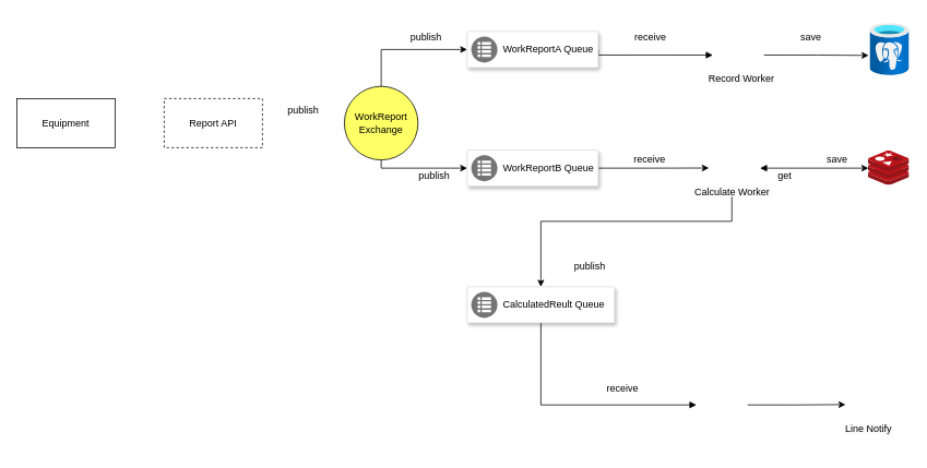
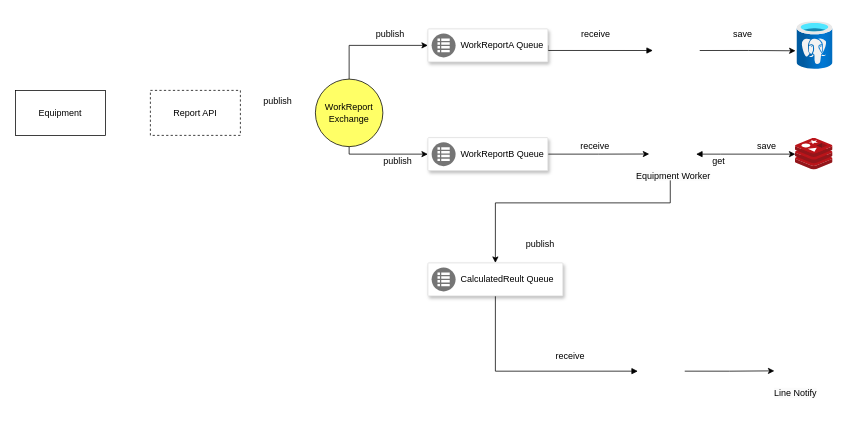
  <mxCell id="0" />
  <mxCell id="1" parent="0" />
  <mxCell id="2" value="Report API" style="rounded=0;whiteSpace=wrap;html=1;dashed=1;" parent="1" vertex="1"><mxGeometry x="200" y="120" width="120" height="60" as="geometry" /></mxCell>
  <mxCell id="3" style="edgeStyle=orthogonalEdgeStyle;rounded=0;orthogonalLoop=1;jettySize=auto;html=1;entryX=1;entryY=0.5;entryDx=0;entryDy=0;startArrow=block;startFill=1;endArrow=none;endFill=0;exitX=0;exitY=0.75;exitDx=0;exitDy=0;" parent="1" source="23" target="31" edge="1"><mxGeometry relative="1" as="geometry"><mxPoint x="820" y="60" as="sourcePoint" /><mxPoint x="740" y="60" as="targetPoint" /><Array as="points"><mxPoint x="730" y="67" /></Array></mxGeometry></mxCell>
  <mxCell id="4" style="edgeStyle=orthogonalEdgeStyle;rounded=0;orthogonalLoop=1;jettySize=auto;html=1;entryX=0.5;entryY=1;entryDx=0;entryDy=0;startArrow=block;startFill=1;endArrow=none;endFill=0;exitX=0;exitY=0.75;exitDx=0;exitDy=0;" parent="1" source="26" target="35" edge="1"><mxGeometry relative="1" as="geometry"><mxPoint x="820" y="490" as="sourcePoint" /><mxPoint x="695" y="400" as="targetPoint" /><Array as="points"><mxPoint x="660" y="494" /></Array></mxGeometry></mxCell>
  <mxCell id="5" style="edgeStyle=orthogonalEdgeStyle;rounded=0;orthogonalLoop=1;jettySize=auto;html=1;entryX=0;entryY=0.5;entryDx=0;entryDy=0;exitX=1;exitY=0.75;exitDx=0;exitDy=0;" parent="1" source="26" target="29" edge="1"><mxGeometry relative="1" as="geometry"><mxPoint x="940" y="490" as="sourcePoint" /><mxPoint x="1010" y="490" as="targetPoint" /></mxGeometry></mxCell>
  <mxCell id="6" value="publish" style="text;html=1;strokeColor=none;fillColor=none;align=center;verticalAlign=middle;whiteSpace=wrap;rounded=0;" parent="1" vertex="1"><mxGeometry x="340" y="120" width="60" height="30" as="geometry" /></mxCell>
  <mxCell id="7" value="receive" style="text;html=1;strokeColor=none;fillColor=none;align=center;verticalAlign=middle;whiteSpace=wrap;rounded=0;" parent="1" vertex="1"><mxGeometry x="762.5" y="30" width="62" height="30" as="geometry" /></mxCell>
  <mxCell id="8" value="receive" style="text;html=1;strokeColor=none;fillColor=none;align=center;verticalAlign=middle;whiteSpace=wrap;rounded=0;" parent="1" vertex="1"><mxGeometry x="762.5" y="180" width="60" height="30" as="geometry" /></mxCell>
  <mxCell id="9" value="save" style="text;html=1;strokeColor=none;fillColor=none;align=center;verticalAlign=middle;whiteSpace=wrap;rounded=0;" parent="1" vertex="1"><mxGeometry x="992" y="180" width="60" height="30" as="geometry" /></mxCell>
  <mxCell id="10" value="save" style="text;html=1;strokeColor=none;fillColor=none;align=center;verticalAlign=middle;whiteSpace=wrap;rounded=0;" parent="1" vertex="1"><mxGeometry x="960" y="30" width="60" height="30" as="geometry" /></mxCell>
  <mxCell id="11" value="publish" style="text;html=1;strokeColor=none;fillColor=none;align=center;verticalAlign=middle;whiteSpace=wrap;rounded=0;" parent="1" vertex="1"><mxGeometry x="690" y="310" width="60" height="30" as="geometry" /></mxCell>
  <mxCell id="12" value="receive" style="text;html=1;strokeColor=none;fillColor=none;align=center;verticalAlign=middle;whiteSpace=wrap;rounded=0;" parent="1" vertex="1"><mxGeometry x="730" y="460" width="60" height="30" as="geometry" /></mxCell>
  <mxCell id="13" value="Equipment" style="rounded=0;whiteSpace=wrap;html=1;" parent="1" vertex="1"><mxGeometry x="20" y="120" width="120" height="60" as="geometry" /></mxCell>
  <mxCell id="14" style="edgeStyle=orthogonalEdgeStyle;rounded=0;orthogonalLoop=1;jettySize=auto;html=1;entryX=0;entryY=0.75;entryDx=0;entryDy=0;exitX=1;exitY=0.5;exitDx=0;exitDy=0;" parent="1" source="33" target="40" edge="1"><mxGeometry relative="1" as="geometry"><mxPoint x="740" y="205" as="sourcePoint" /><mxPoint x="820" y="205" as="targetPoint" /></mxGeometry></mxCell>
  <mxCell id="15" style="edgeStyle=orthogonalEdgeStyle;rounded=0;orthogonalLoop=1;jettySize=auto;html=1;entryX=0;entryY=0.5;entryDx=0;entryDy=0;" edge="1" parent="1" source="17" target="31"><mxGeometry relative="1" as="geometry"><Array as="points"><mxPoint x="465" y="60" /></Array></mxGeometry></mxCell>
  <mxCell id="16" style="edgeStyle=orthogonalEdgeStyle;rounded=0;orthogonalLoop=1;jettySize=auto;html=1;entryX=0;entryY=0.5;entryDx=0;entryDy=0;" edge="1" parent="1" source="17" target="33"><mxGeometry relative="1" as="geometry"><Array as="points"><mxPoint x="465" y="205" /></Array></mxGeometry></mxCell>
  <mxCell id="17" value="WorkReport&lt;br&gt;Exchange" style="ellipse;whiteSpace=wrap;html=1;aspect=fixed;fillColor=#FFFF66;" parent="1" vertex="1"><mxGeometry x="420" y="105" width="90" height="90" as="geometry" /></mxCell>
  <mxCell id="18" value="publish" style="text;html=1;strokeColor=none;fillColor=none;align=center;verticalAlign=middle;whiteSpace=wrap;rounded=0;" parent="1" vertex="1"><mxGeometry x="490" y="30" width="60" height="30" as="geometry" /></mxCell>
  <mxCell id="19" value="publish" style="text;html=1;strokeColor=none;fillColor=none;align=center;verticalAlign=middle;whiteSpace=wrap;rounded=0;" parent="1" vertex="1"><mxGeometry x="500" y="200" width="60" height="30" as="geometry" /></mxCell>
  <mxCell id="20" value="" style="image;sketch=0;aspect=fixed;html=1;points=[];align=center;fontSize=12;image=img/lib/mscae/Cache_Redis_Product.svg;" vertex="1" parent="1"><mxGeometry x="1060" y="184" width="50" height="42" as="geometry" /></mxCell>
  <mxCell id="21" value="" style="image;aspect=fixed;html=1;points=[];align=center;fontSize=12;image=img/lib/azure2/databases/Azure_Database_PostgreSQL_Server.svg;" vertex="1" parent="1"><mxGeometry x="1062" y="28" width="48" height="64" as="geometry" /></mxCell>
  <mxCell id="22" value="" style="group" vertex="1" connectable="0" parent="1"><mxGeometry x="862.81" y="20" width="97.19" height="95.02" as="geometry" /></mxCell>
  <mxCell id="23" value="" style="shape=image;html=1;verticalAlign=top;verticalLabelPosition=bottom;labelBackgroundColor=#ffffff;imageAspect=0;aspect=fixed;image=https://cdn0.iconfinder.com/data/icons/construction-2-21/512/construction-industry-building-13-128.png" vertex="1" parent="22"><mxGeometry x="7.19" width="62.456" height="62.456" as="geometry" /></mxCell>
- <mxCell id="24" value="&lt;span style=&quot;color: rgb(0, 0, 0); font-family: Helvetica; font-size: 12px; font-style: normal; font-variant-ligatures: normal; font-variant-caps: normal; font-weight: 400; letter-spacing: normal; orphans: 2; text-align: center; text-indent: 0px; text-transform: none; widows: 2; word-spacing: 0px; -webkit-text-stroke-width: 0px; background-color: rgb(251, 251, 251); text-decoration-thickness: initial; text-decoration-style: initial; text-decoration-color: initial; float: none; display: inline !important;&quot;&gt;Record Worker&lt;/span&gt;" style="text;whiteSpace=wrap;html=1;" vertex="1" parent="22"><mxGeometry y="62.46" width="97.19" height="32.56" as="geometry" /></mxCell>
  <mxCell id="25" value="" style="group" vertex="1" connectable="0" parent="1"><mxGeometry x="840" y="447.54" width="110" height="102.46" as="geometry" /></mxCell>
  <mxCell id="26" value="" style="shape=image;html=1;verticalAlign=top;verticalLabelPosition=bottom;labelBackgroundColor=#ffffff;imageAspect=0;aspect=fixed;image=https://cdn0.iconfinder.com/data/icons/construction-2-21/512/construction-industry-building-13-128.png" vertex="1" parent="25"><mxGeometry x="10" width="62.456" height="62.456" as="geometry" /></mxCell>
  <mxCell id="27" style="edgeStyle=orthogonalEdgeStyle;rounded=0;orthogonalLoop=1;jettySize=auto;html=1;startArrow=block;startFill=1;" edge="1" parent="1" source="40" target="20"><mxGeometry relative="1" as="geometry"><Array as="points"><mxPoint x="960" y="205" /><mxPoint x="960" y="205" /></Array></mxGeometry></mxCell>
  <mxCell id="28" value="" style="group" vertex="1" connectable="0" parent="1"><mxGeometry x="1030" y="470" width="60" height="70" as="geometry" /></mxCell>
  <mxCell id="29" value="" style="shape=image;html=1;verticalAlign=top;verticalLabelPosition=bottom;labelBackgroundColor=#ffffff;imageAspect=0;aspect=fixed;image=https://cdn2.iconfinder.com/data/icons/social-media-2189/48/7-Line-128.png" vertex="1" parent="28"><mxGeometry x="2" width="48" height="48" as="geometry" /></mxCell>
  <mxCell id="30" value="&lt;span style=&quot;color: rgb(0, 0, 0); font-family: Helvetica; font-size: 12px; font-style: normal; font-variant-ligatures: normal; font-variant-caps: normal; font-weight: 400; letter-spacing: normal; orphans: 2; text-align: center; text-indent: 0px; text-transform: none; widows: 2; word-spacing: 0px; -webkit-text-stroke-width: 0px; background-color: rgb(251, 251, 251); text-decoration-thickness: initial; text-decoration-style: initial; text-decoration-color: initial; float: none; display: inline !important;&quot;&gt;Line Notify&lt;/span&gt;" style="text;whiteSpace=wrap;html=1;" vertex="1" parent="28"><mxGeometry y="40" width="60" height="30" as="geometry" /></mxCell>
  <mxCell id="31" value="" style="strokeColor=#dddddd;shadow=1;strokeWidth=1;rounded=1;absoluteArcSize=1;arcSize=2;" vertex="1" parent="1"><mxGeometry x="570" y="38" width="160" height="44" as="geometry" /></mxCell>
  <mxCell id="32" value="WorkReportA Queue" style="sketch=0;dashed=0;connectable=0;html=1;fillColor=#757575;strokeColor=none;shape=mxgraph.gcp2.task_queues;part=1;labelPosition=right;verticalLabelPosition=middle;align=left;verticalAlign=middle;spacingLeft=5;fontSize=12;" vertex="1" parent="31"><mxGeometry y="0.5" width="32" height="32" relative="1" as="geometry"><mxPoint x="5" y="-16" as="offset" /></mxGeometry></mxCell>
  <mxCell id="33" value="" style="strokeColor=#dddddd;shadow=1;strokeWidth=1;rounded=1;absoluteArcSize=1;arcSize=2;" vertex="1" parent="1"><mxGeometry x="570" y="183" width="160" height="44" as="geometry" /></mxCell>
  <mxCell id="34" value="WorkReportB Queue" style="sketch=0;dashed=0;connectable=0;html=1;fillColor=#757575;strokeColor=none;shape=mxgraph.gcp2.task_queues;part=1;labelPosition=right;verticalLabelPosition=middle;align=left;verticalAlign=middle;spacingLeft=5;fontSize=12;" vertex="1" parent="33"><mxGeometry y="0.5" width="32" height="32" relative="1" as="geometry"><mxPoint x="5" y="-16" as="offset" /></mxGeometry></mxCell>
  <mxCell id="35" value="" style="strokeColor=#dddddd;shadow=1;strokeWidth=1;rounded=1;absoluteArcSize=1;arcSize=2;" vertex="1" parent="1"><mxGeometry x="570" y="350" width="180" height="44" as="geometry" /></mxCell>
  <mxCell id="36" value="CalculatedReult Queue" style="sketch=0;dashed=0;connectable=0;html=1;fillColor=#757575;strokeColor=none;shape=mxgraph.gcp2.task_queues;part=1;labelPosition=right;verticalLabelPosition=middle;align=left;verticalAlign=middle;spacingLeft=5;fontSize=12;" vertex="1" parent="35"><mxGeometry y="0.5" width="32" height="32" relative="1" as="geometry"><mxPoint x="5" y="-16" as="offset" /></mxGeometry></mxCell>
  <mxCell id="37" style="edgeStyle=orthogonalEdgeStyle;rounded=0;orthogonalLoop=1;jettySize=auto;html=1;exitX=1;exitY=0.75;exitDx=0;exitDy=0;entryX=-0.037;entryY=0.613;entryDx=0;entryDy=0;entryPerimeter=0;" edge="1" parent="1" source="23" target="21"><mxGeometry relative="1" as="geometry" /></mxCell>
  <mxCell id="38" value="get" style="text;html=1;strokeColor=none;fillColor=none;align=center;verticalAlign=middle;whiteSpace=wrap;rounded=0;" vertex="1" parent="1"><mxGeometry x="927.63" y="200" width="60" height="30" as="geometry" /></mxCell>
  <mxCell id="39" value="" style="group" vertex="1" connectable="0" parent="1"><mxGeometry x="846.4" y="158" width="93.6" height="82" as="geometry" /></mxCell>
  <mxCell id="40" value="" style="shape=image;html=1;verticalAlign=top;verticalLabelPosition=bottom;labelBackgroundColor=#ffffff;imageAspect=0;aspect=fixed;image=https://cdn0.iconfinder.com/data/icons/construction-2-21/512/construction-industry-building-13-128.png" vertex="1" parent="39"><mxGeometry x="18.77" width="62.456" height="62.456" as="geometry" /></mxCell>
- <mxCell id="41" value="&lt;span style=&quot;color: rgb(0, 0, 0); font-family: Helvetica; font-size: 12px; font-style: normal; font-variant-ligatures: normal; font-variant-caps: normal; font-weight: 400; letter-spacing: normal; orphans: 2; text-align: center; text-indent: 0px; text-transform: none; widows: 2; word-spacing: 0px; -webkit-text-stroke-width: 0px; background-color: rgb(251, 251, 251); text-decoration-thickness: initial; text-decoration-style: initial; text-decoration-color: initial; float: none; display: inline !important;&quot;&gt;Calculate&amp;nbsp;Worker&lt;/span&gt;" style="text;whiteSpace=wrap;html=1;" vertex="1" parent="39"><mxGeometry y="62.46" width="93.6" height="19.54" as="geometry" /></mxCell>
+ <mxCell id="41" value="&lt;span style=&quot;color: rgb(0, 0, 0); font-family: Helvetica; font-size: 12px; font-style: normal; font-variant-ligatures: normal; font-variant-caps: normal; font-weight: 400; letter-spacing: normal; orphans: 2; text-align: center; text-indent: 0px; text-transform: none; widows: 2; word-spacing: 0px; -webkit-text-stroke-width: 0px; background-color: rgb(251, 251, 251); text-decoration-thickness: initial; text-decoration-style: initial; text-decoration-color: initial; float: none; display: inline !important;&quot;&gt;Equipment&amp;nbsp;Worker&lt;/span&gt;" style="text;whiteSpace=wrap;html=1;" vertex="1" parent="39"><mxGeometry y="62.46" width="93.6" height="19.54" as="geometry" /></mxCell>
  <mxCell id="42" style="edgeStyle=orthogonalEdgeStyle;rounded=0;orthogonalLoop=1;jettySize=auto;html=1;exitX=0.5;exitY=1;exitDx=0;exitDy=0;entryX=0.5;entryY=0;entryDx=0;entryDy=0;" edge="1" parent="1" source="41" target="35"><mxGeometry relative="1" as="geometry"><mxPoint x="740" y="355" as="targetPoint" /><Array as="points"><mxPoint x="893" y="270" /><mxPoint x="660" y="270" /></Array></mxGeometry></mxCell>
